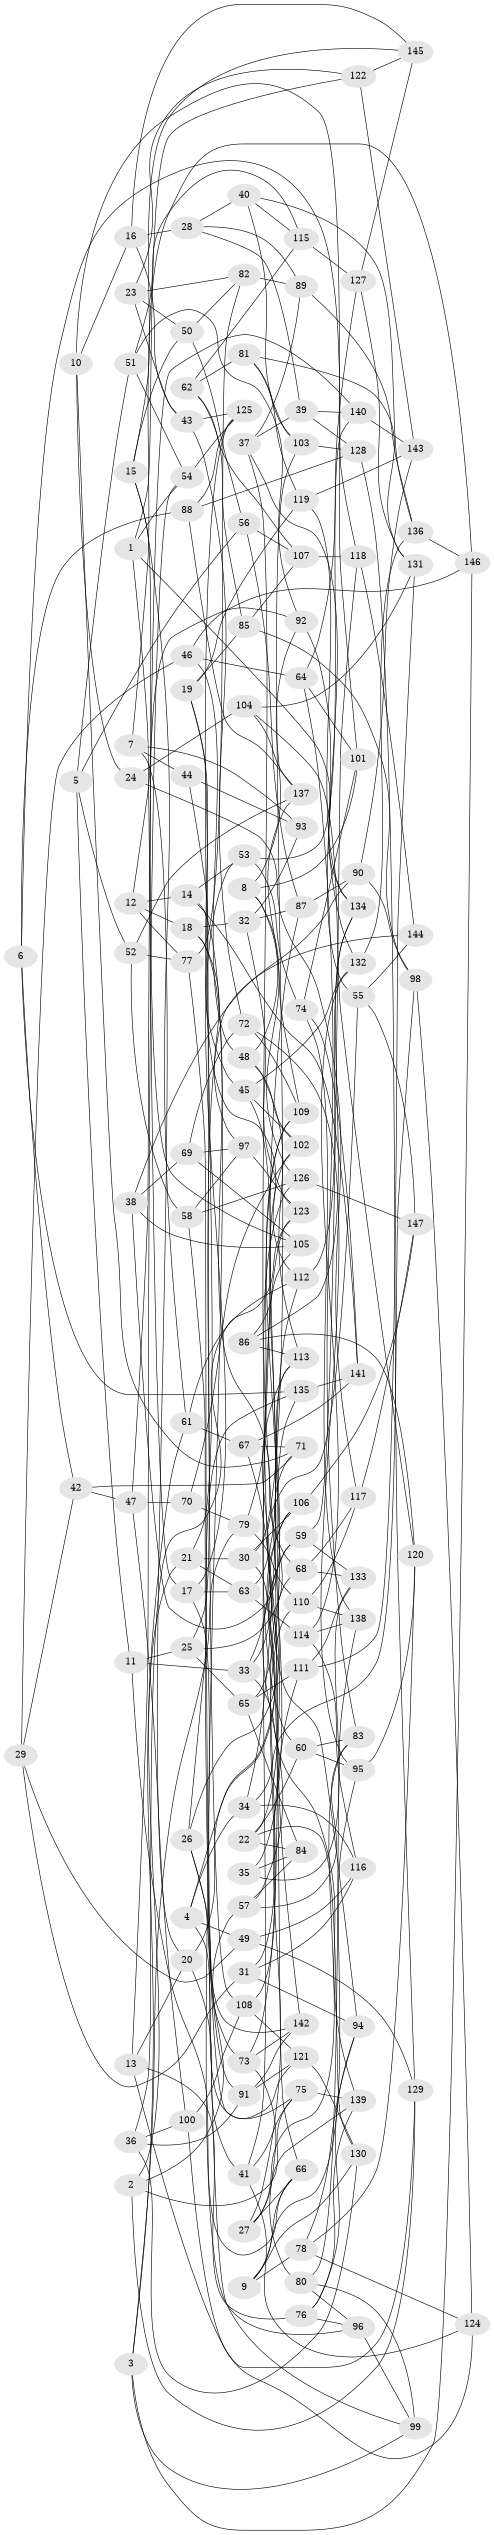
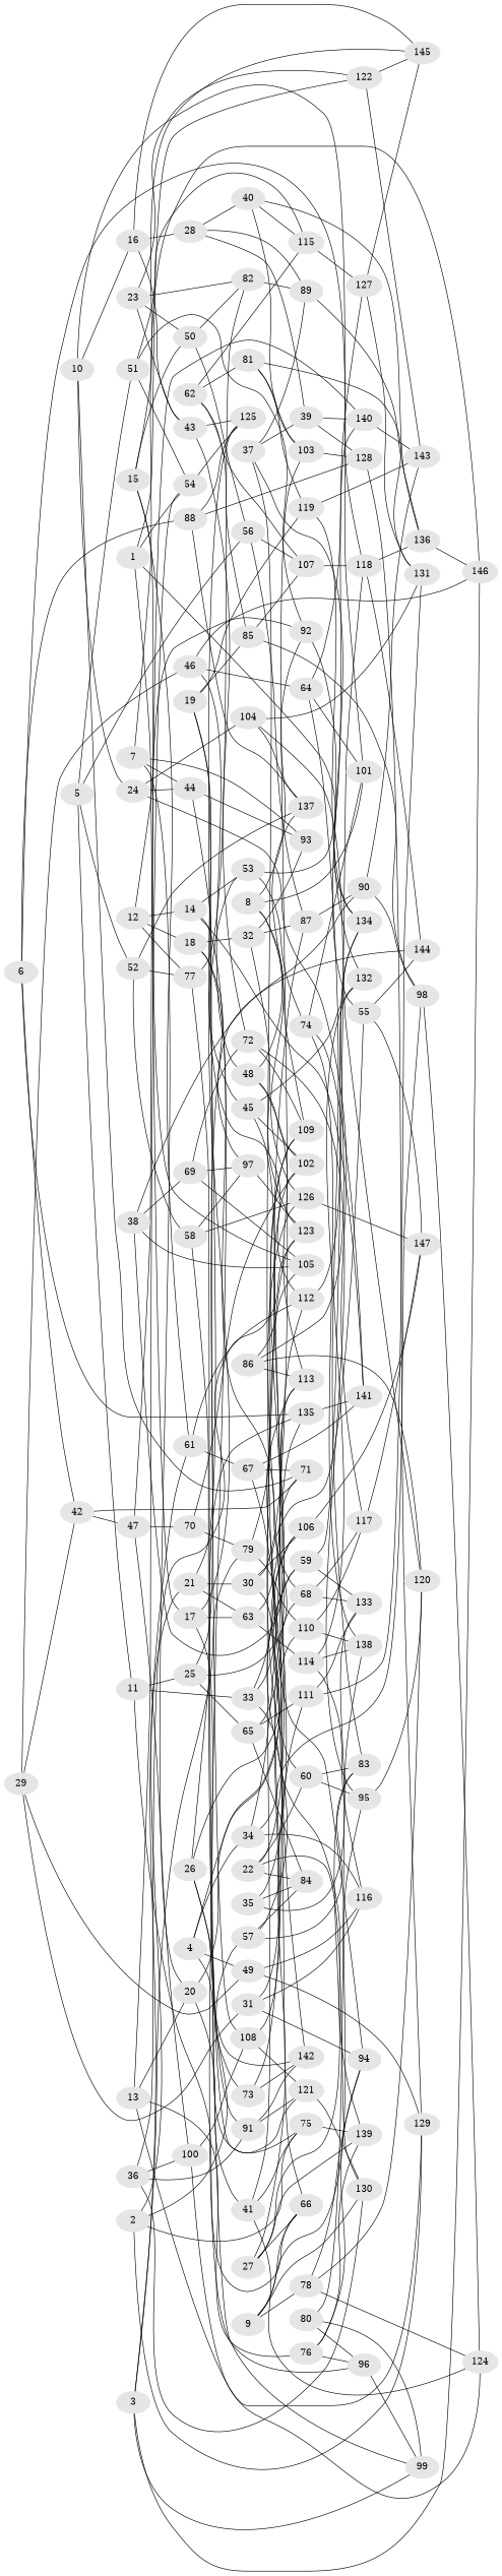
  graph {
    rankdir=LR
    node [color=gray90 style=filled]
    1
    17
    54
    122
    134
    53
    63
    96
    125
    145
    143
    2
    21
    57
    75
    129
    30
    59
    84
    83
    139
    3
    61
    79
    99
    146
    112
    67
    109
    110
    4
    34
    49
    121
    116
    87
    98
    118
    133
    130
    5
    11
    51
    52
    56
    66
    25
    33
    92
    115
    77
    137
    58
    107
    6
    42
    88
    101
    135
    71
    47
    128
    141
    7
    20
    44
    93
    41
    106
    45
    8
    126
    132
    147
    9
    78
    95
    94
    124
    120
    10
    16
    24
    28
    43
    104
    117
    144
    65
    55
    113
    12
    14
    18
    91
    32
    68
    97
    82
    13
    76
    140
    74
    142
    15
    50
    105
    39
    40
    89
    72
    102
    114
    123
    19
    85
    108
    119
    103
    22
    60
    23
    131
    111
    26
    73
    80
    27
    136
    29
    31
    46
    48
    64
    90
    35
    36
    100
    37
    38
    69
    127
    70
    138
    62
    81
    86
    1 -- 17
    1 -- 54
    1 -- 122
    1 -- 134
    17 -- 53
    17 -- 63
    17 -- 96
    54 -- 125
    122 -- 145
    122 -- 143
    53 -- 140
    53 -- 74
    63 -- 102
    63 -- 114
    96 -- 99
    2 -- 21
    2 -- 57
    2 -- 75
    2 -- 129
    21 -- 63
    21 -- 125
    21 -- 30
    57 -- 59
    57 -- 84
    57 -- 83
    75 -- 139
    30 -- 66
    30 -- 106
    30 -- 103
    59 -- 118
    59 -- 133
    3 -- 61
    3 -- 79
    3 -- 99
    3 -- 146
    61 -- 112
    61 -- 67
    79 -- 109
    79 -- 110
    112 -- 134
    67 -- 71
    67 -- 141
    67 -- 142
    110 -- 117
    110 -- 138
    4 -- 59
    4 -- 34
    4 -- 49
    4 -- 121
    34 -- 116
    34 -- 87
    34 -- 98
    49 -- 129
    49 -- 116
    121 -- 130
    87 -- 90
    98 -- 124
    118 -- 144
    5 -- 11
    5 -- 51
    5 -- 52
    5 -- 56
    11 -- 66
    11 -- 25
    11 -- 33
    51 -- 54
    51 -- 92
    51 -- 115
    52 -- 77
    52 -- 137
    52 -- 58
    56 -- 87
    56 -- 107
    25 -- 71
    25 -- 144
    25 -- 65
    33 -- 139
    33 -- 55
    33 -- 113
    92 -- 132
    115 -- 127
    77 -- 99
    77 -- 82
    58 -- 75
    58 -- 126
    58 -- 97
    107 -- 118
    6 -- 42
    6 -- 88
    6 -- 101
    6 -- 135
    42 -- 71
    42 -- 47
    88 -- 125
    88 -- 137
    88 -- 128
    135 -- 141
    47 -- 140
    47 -- 100
    47 -- 70
    128 -- 129
    7 -- 146
    7 -- 20
    7 -- 44
    7 -- 93
    20 -- 41
    20 -- 106
    44 -- 93
    44 -- 45
    41 -- 75
    41 -- 124
    41 -- 123
    106 -- 147
    45 -- 132
    45 -- 102
    45 -- 60
    8 -- 109
    8 -- 92
    8 -- 101
    8 -- 126
    126 -- 147
-   132 -- 136
+   118 -- 136
    9 -- 130
    9 -- 66
    9 -- 78
    9 -- 95
    78 -- 94
    78 -- 124
    78 -- 120
    95 -- 120
    10 -- 118
    10 -- 71
    10 -- 16
    10 -- 24
    16 -- 145
    16 -- 28
    16 -- 43
+   24 -- 44
    24 -- 104
    24 -- 117
    28 -- 39
    28 -- 40
    28 -- 89
    43 -- 125
    43 -- 72
    104 -- 137
    104 -- 120
    104 -- 131
    117 -- 147
    65 -- 84
    65 -- 109
    65 -- 111
    55 -- 147
    55 -- 144
    12 -- 92
    12 -- 77
    12 -- 14
    12 -- 18
    14 -- 53
    14 -- 141
    14 -- 91
    18 -- 32
    18 -- 68
    18 -- 97
    91 -- 121
    91 -- 142
    32 -- 87
    32 -- 93
    32 -- 123
    68 -- 133
    68 -- 117
    97 -- 123
    82 -- 89
    13 -- 54
    13 -- 129
    13 -- 20
    13 -- 76
    76 -- 96
    76 -- 139
    76 -- 94
    140 -- 143
    74 -- 101
    74 -- 141
    74 -- 138
    15 -- 145
    15 -- 61
    15 -- 50
    15 -- 105
    50 -- 56
    50 -- 82
    39 -- 128
    39 -- 140
    40 -- 115
    40 -- 103
    40 -- 136
    89 -- 136
    72 -- 109
    72 -- 95
    114 -- 116
    114 -- 132
    114 -- 138
    19 -- 112
    19 -- 85
    19 -- 108
    19 -- 119
    85 -- 98
    85 -- 107
    108 -- 110
    108 -- 121
    119 -- 134
    119 -- 143
    103 -- 128
    22 -- 84
    22 -- 130
    22 -- 135
    22 -- 60
    60 -- 83
    60 -- 95
    23 -- 122
    23 -- 43
    23 -- 82
    23 -- 50
    111 -- 133
    111 -- 131
    26 -- 135
    26 -- 106
    26 -- 142
    26 -- 73
    73 -- 112
    73 -- 142
-   73 -- 80
    80 -- 96
    80 -- 99
    80 -- 138
    27 -- 83
    27 -- 139
    27 -- 66
    27 -- 111
    136 -- 146
    29 -- 49
    29 -- 42
    29 -- 31
    29 -- 46
    31 -- 116
    31 -- 94
    31 -- 68
    46 -- 146
    46 -- 48
    46 -- 64
    48 -- 137
    48 -- 113
    48 -- 102
    64 -- 83
    64 -- 101
    64 -- 127
    90 -- 143
    90 -- 98
    35 -- 84
    35 -- 133
    35 -- 126
    36 -- 130
    36 -- 91
    36 -- 123
    36 -- 100
    100 -- 124
    100 -- 108
    37 -- 94
    37 -- 55
    37 -- 39
    37 -- 89
    38 -- 113
    38 -- 105
    38 -- 90
    38 -- 69
    69 -- 97
    69 -- 105
    69 -- 72
    127 -- 145
    127 -- 131
    70 -- 79
    70 -- 102
    62 -- 115
    62 -- 107
    62 -- 85
    62 -- 81
    81 -- 119
    81 -- 103
    81 -- 131
    86 -- 134
    86 -- 120
    86 -- 113
    86 -- 105
  }
